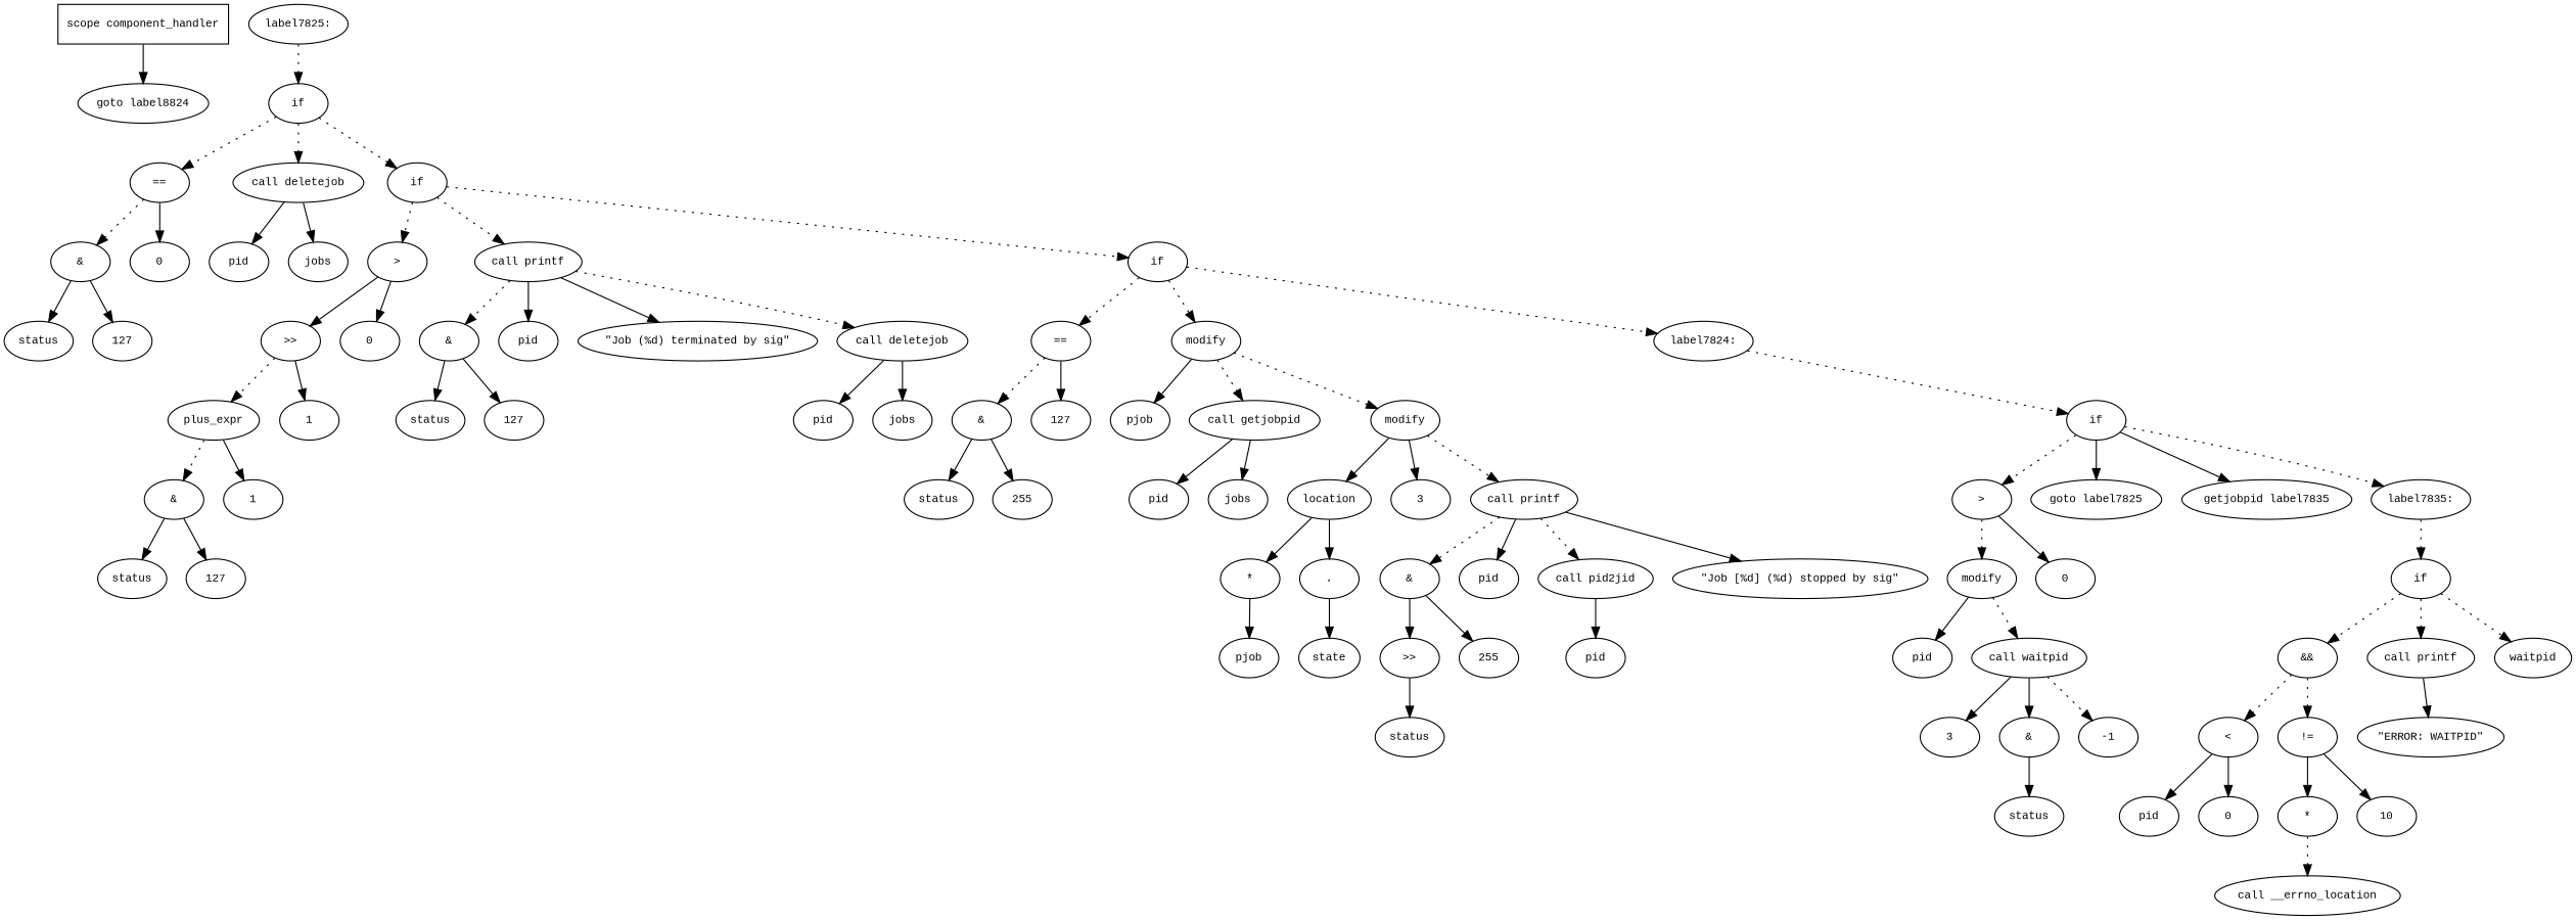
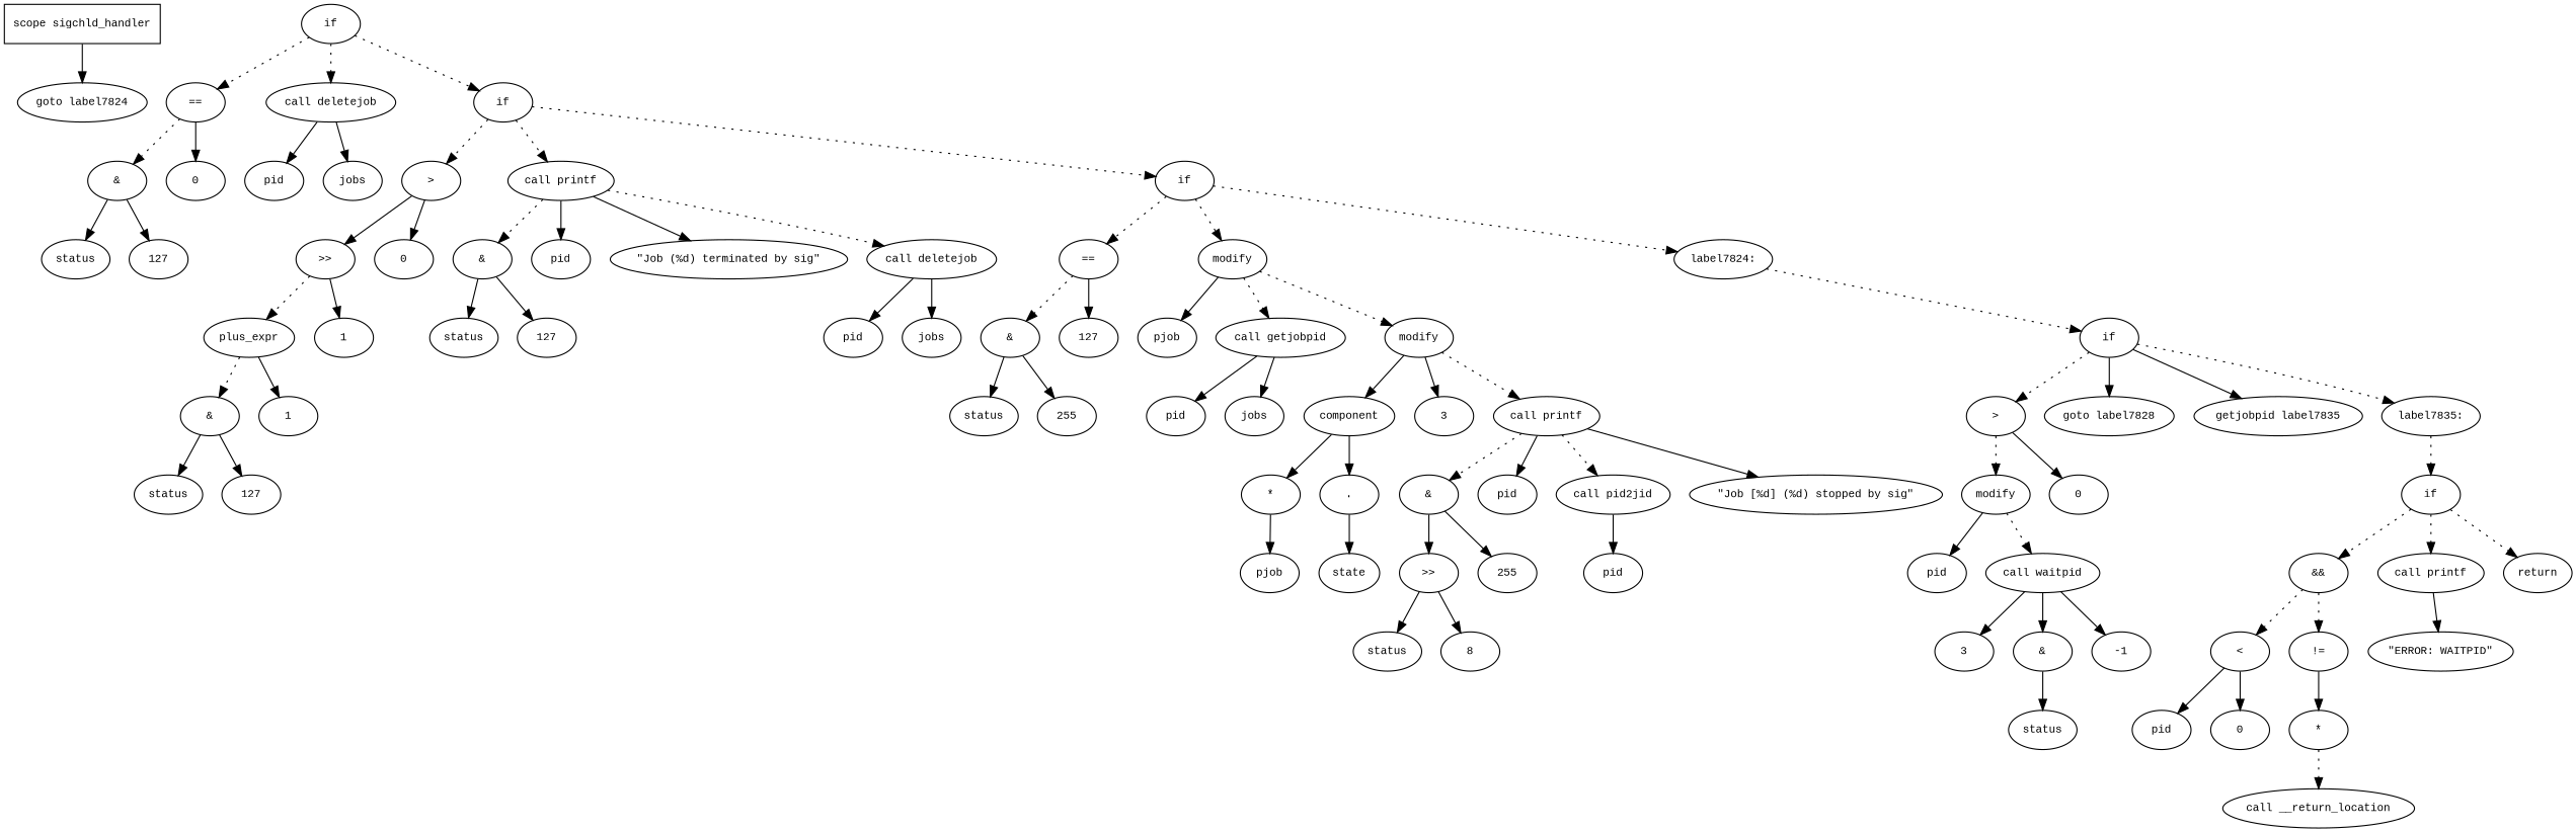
  digraph {
    fontname="Times New Roman"
    fontsize=10
    node [fontname="Courier New" fontsize=10 shape=ellipse]
    edge [fontname="Times New Roman" fontsize=10]
-   n1 [label="scope component_handler" shape=box]
-   n2 [label="goto label8824"]
-   n3 [label="label7825:"]
+   n1 [label="scope sigchld_handler" shape=box]
+   n2 [label="goto label7824"]
    n4 [label=if]
    n5 [label="=="]
    n6 [label="call deletejob"]
    n7 [label=if]
    n8 [label="&"]
    n9 [label=0]
    n10 [label=pid]
    n11 [label=jobs]
    n12 [label=">"]
    n13 [label="call printf"]
    n14 [label=if]
    n15 [label=status]
    n16 [label=127]
    n17 [label=">>"]
    n18 [label=0]
    n19 [label="&"]
    n20 [label=pid]
    n21 [label="\"Job (%d) terminated by sig\""]
    n22 [label="call deletejob"]
    n23 [label="=="]
    n24 [label=modify]
    n25 [label="label7824:"]
    n26 [label=plus_expr]
    n27 [label=1]
    n28 [label="&"]
    n29 [label=1]
    n30 [label=status]
    n31 [label=127]
    n32 [label=status]
    n33 [label=127]
    n34 [label=pid]
    n35 [label=jobs]
    n36 [label="&"]
    n37 [label=127]
    n38 [label=pjob]
    n39 [label="call getjobpid"]
    n40 [label=modify]
    n41 [label=if]
    n42 [label=status]
    n43 [label=255]
    n44 [label=pid]
    n45 [label=jobs]
-   n46 [label=location]
+   n46 [label=component]
    n47 [label=3]
    n48 [label="call printf"]
    n49 [label="*"]
    n50 [label="."]
    n51 [label="&"]
    n52 [label=pid]
    n53 [label="call pid2jid"]
    n54 [label="\"Job [%d] (%d) stopped by sig\""]
    n55 [label=pjob]
    n56 [label=state]
    n57 [label=">>"]
    n58 [label=255]
    n59 [label=pid]
    n60 [label=status]
+   n61 [label=8]
    n62 [label=">"]
-   n63 [label="goto label7825"]
+   n63 [label="goto label7828"]
    n64 [label="getjobpid label7835"]
    n65 [label="label7835:"]
    n66 [label=modify]
    n67 [label=0]
    n68 [label=if]
    n69 [label=pid]
    n70 [label="call waitpid"]
    n71 [label=3]
    n72 [label="&"]
    n73 [label=-1]
    n74 [label=status]
    n75 [label="&&"]
    n76 [label="call printf"]
-   n77 [label=waitpid]
+   n77 [label=return]
    n78 [label="<"]
    n79 [label="!="]
    n80 [label="\"ERROR: WAITPID\""]
    n81 [label=pid]
    n82 [label=0]
    n83 [label="*"]
-   n84 [label=10]
-   n85 [label="call __errno_location"]
+   n85 [label="call __return_location"]
    n1 -> n2
-   n3 -> n4 [style=dotted]
    n4 -> n5 [style=dotted]
    n4 -> n6 [style=dotted]
    n4 -> n7 [style=dotted]
    n5 -> n8 [style=dotted]
    n5 -> n9
    n6 -> n10
    n6 -> n11
    n7 -> n12 [style=dotted]
    n7 -> n13 [style=dotted]
    n7 -> n14 [style=dotted]
    n8 -> n15
    n8 -> n16
    n12 -> n17
    n12 -> n18
    n13 -> n19 [style=dotted]
    n13 -> n20
    n13 -> n21
    n13 -> n22 [style=dotted]
    n14 -> n23 [style=dotted]
    n14 -> n24 [style=dotted]
    n14 -> n25 [style=dotted]
    n17 -> n26 [style=dotted]
    n17 -> n27
    n19 -> n32
    n19 -> n33
    n22 -> n34
    n22 -> n35
    n23 -> n36 [style=dotted]
    n23 -> n37
    n24 -> n38
    n24 -> n39 [style=dotted]
    n24 -> n40 [style=dotted]
    n25 -> n41 [style=dotted]
    n26 -> n28 [style=dotted]
    n26 -> n29
    n28 -> n30
    n28 -> n31
    n36 -> n42
    n36 -> n43
    n39 -> n44
    n39 -> n45
    n40 -> n46
    n40 -> n47
    n40 -> n48 [style=dotted]
    n41 -> n62 [style=dotted]
    n41 -> n63
    n41 -> n64
    n41 -> n65 [style=dotted]
    n46 -> n49
    n46 -> n50
    n48 -> n51 [style=dotted]
    n48 -> n52
    n48 -> n53 [style=dotted]
    n48 -> n54
    n49 -> n55
    n50 -> n56
    n51 -> n57
    n51 -> n58
    n53 -> n59
    n57 -> n60
+   n57 -> n61
    n62 -> n66 [style=dotted]
    n62 -> n67
    n65 -> n68 [style=dotted]
    n66 -> n69
    n66 -> n70 [style=dotted]
    n68 -> n75 [style=dotted]
    n68 -> n76 [style=dotted]
    n68 -> n77 [style=dotted]
    n70 -> n71
    n70 -> n72
-   n70 -> n73 [style=dotted]
+   n70 -> n73
    n72 -> n74
    n75 -> n78 [style=dotted]
    n75 -> n79 [style=dotted]
    n76 -> n80
    n78 -> n81
    n78 -> n82
    n79 -> n83
-   n79 -> n84
    n83 -> n85 [style=dotted]
  }
